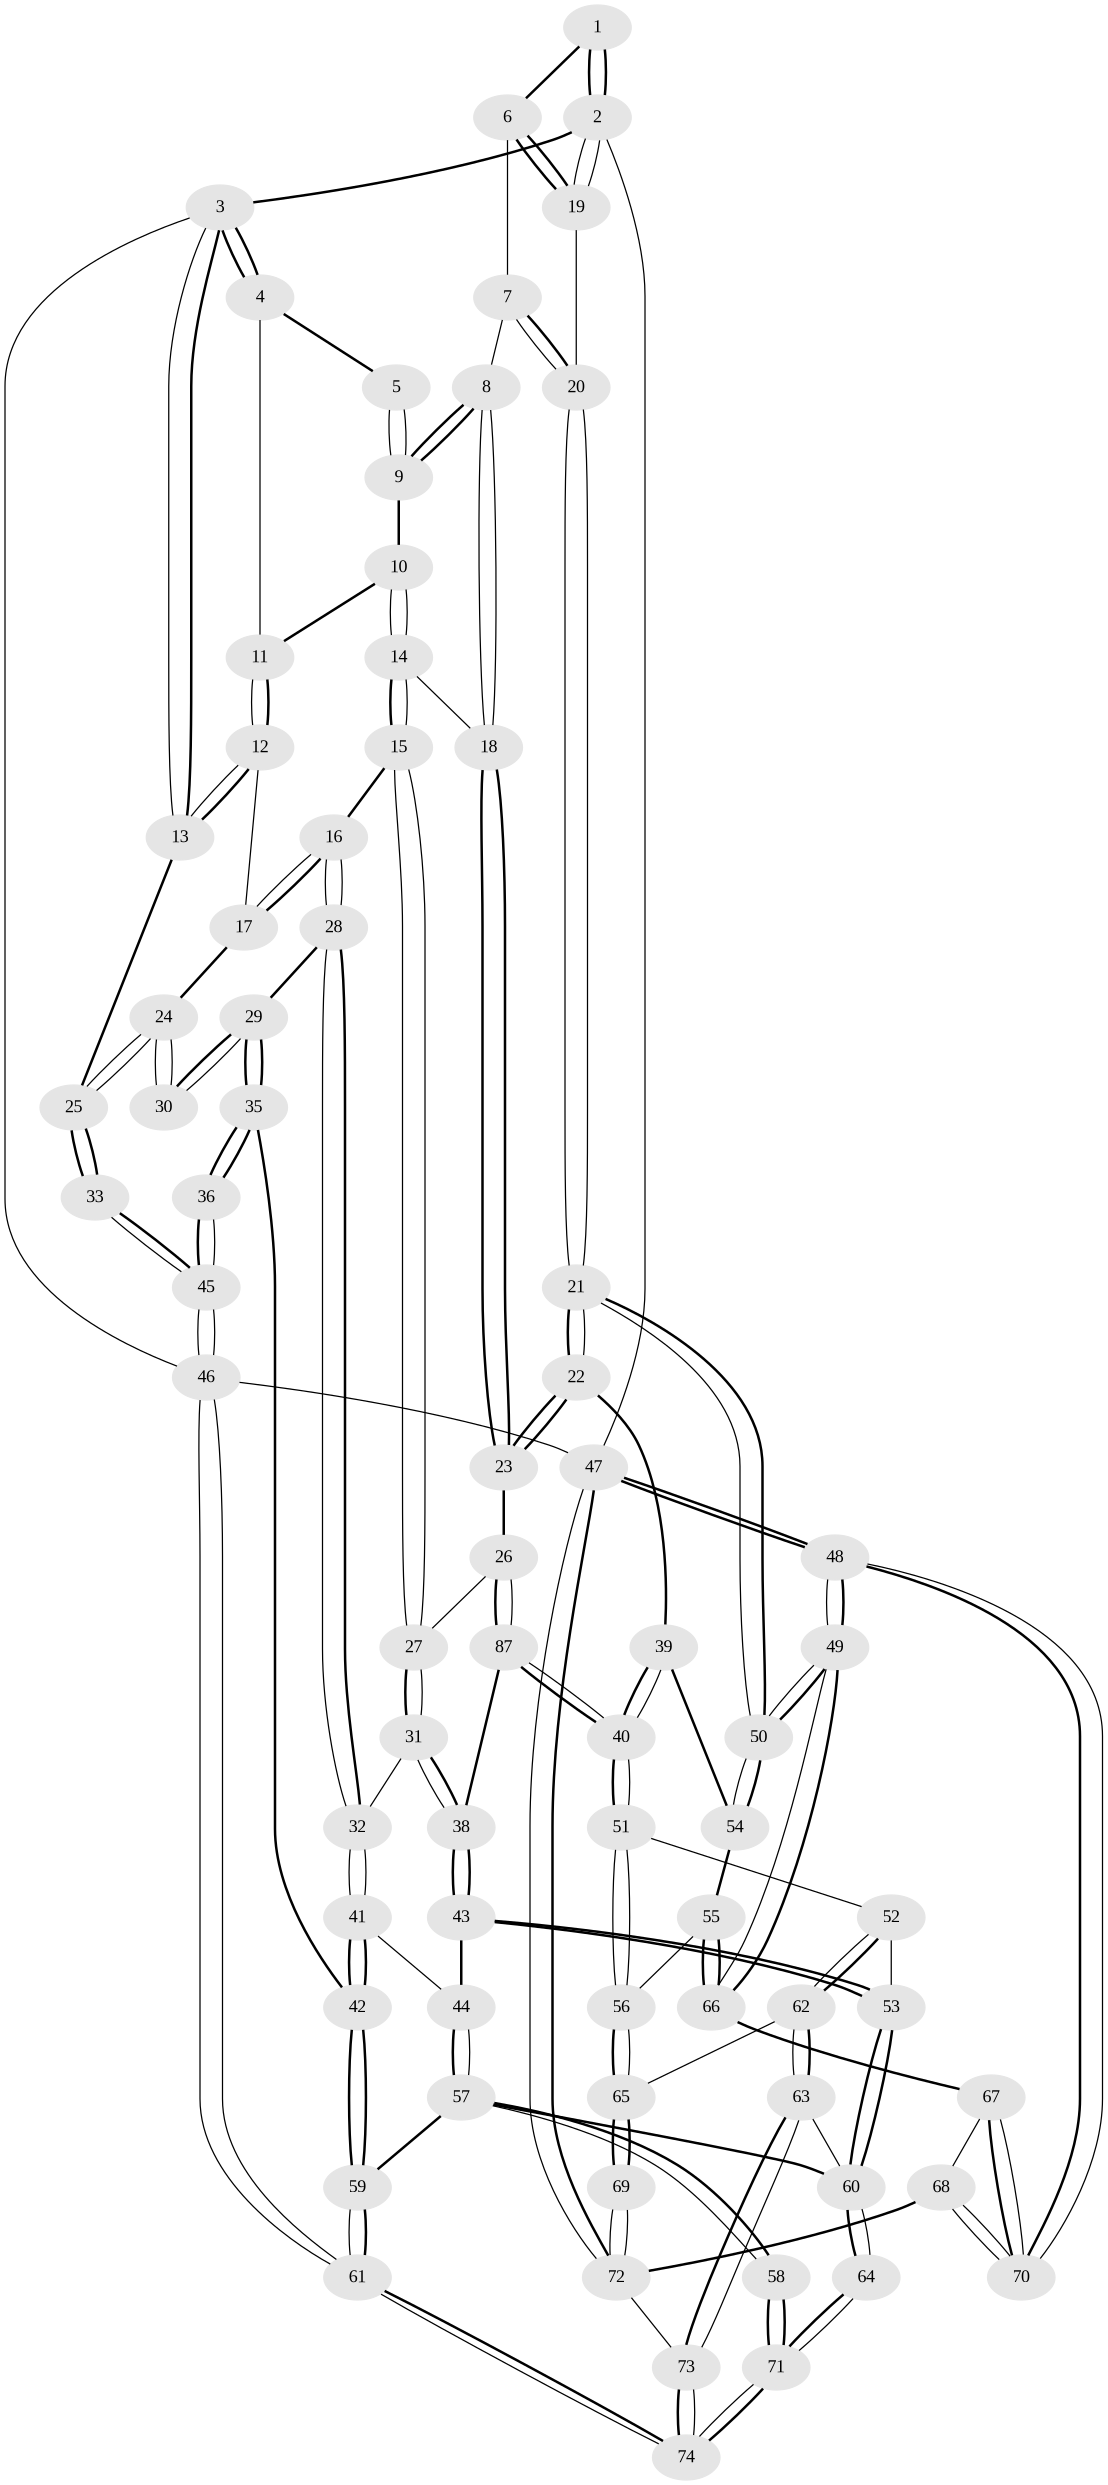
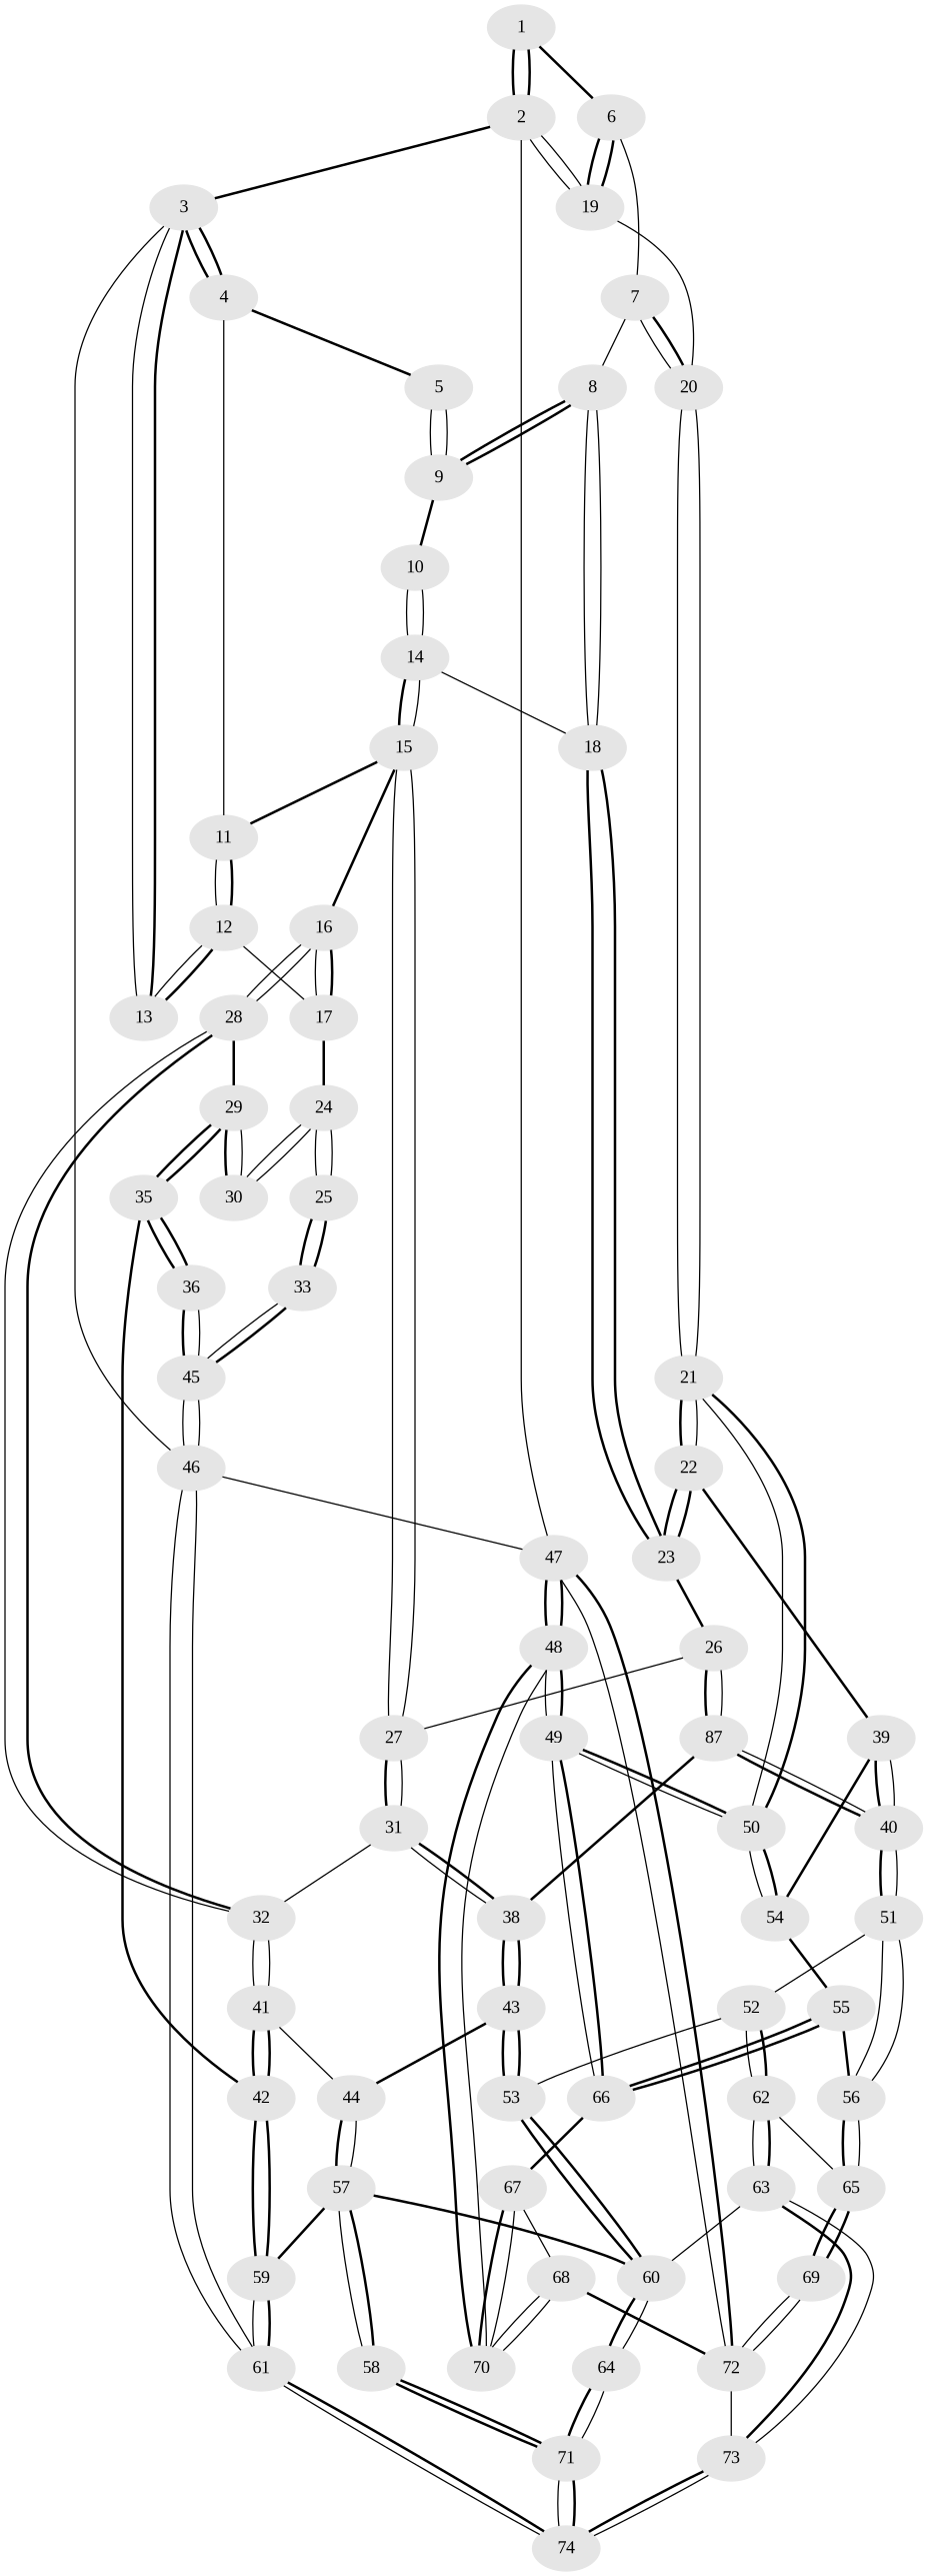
  graph {
    fontname="Liberation Serif"
    node [color=gray90 fontname="Liberation Serif" style=filled]
    edge [fontname="Liberation Serif" style=bold]
    1
    2
    6
    3
    19
    47
    7
    4
    13
    46
    20
    48
    72
    5
    11
    25
    61
    9
    12
    10
    8
    18
    21
    23
    14
    15
    17
    24
    33
    16
    27
    28
    31
    29
    32
    30
    26
    22
    50
    39
    54
    40
    n43 [label=87]
    45
    38
    35
    41
    36
    42
    43
    44
    59
    51
    53
    55
    52
    56
    57
    60
    58
    74
    49
    70
    73
    66
    67
    62
    65
    63
    64
    69
    71
    68
    1 -- 2
    1 -- 2
    1 -- 6
    2 -- 3
    2 -- 19 [style=solid]
    2 -- 19 [style=solid]
    2 -- 47 [style=solid]
    6 -- 19
    6 -- 19
    6 -- 7 [style=solid]
    3 -- 4
    3 -- 4
    3 -- 13 [style=solid]
    3 -- 13
    3 -- 46 [style=solid]
    19 -- 20 [style=solid]
    47 -- 48
    47 -- 48
    47 -- 72 [style=solid]
    47 -- 72
    7 -- 20 [style=solid]
    7 -- 20
    7 -- 8 [style=solid]
    4 -- 5
    4 -- 11 [style=solid]
-   13 -- 25
    46 -- 47 [style=solid]
    46 -- 61 [style=solid]
    46 -- 61 [style=solid]
    20 -- 21 [style=solid]
    20 -- 21 [style=solid]
    48 -- 49 [style=solid]
    48 -- 49
    48 -- 70
    48 -- 70 [style=solid]
    72 -- 73 [style=solid]
    5 -- 9 [style=solid]
    5 -- 9 [style=solid]
    11 -- 12 [style=solid]
    11 -- 12
    25 -- 33
    25 -- 33
    61 -- 74 [style=solid]
    61 -- 74
    9 -- 10
    12 -- 13 [style=solid]
    12 -- 13
    12 -- 17 [style=solid]
-   10 -- 11
+   15 -- 11
    10 -- 14 [style=solid]
    10 -- 14 [style=solid]
    8 -- 9
    8 -- 9
    8 -- 18 [style=solid]
    8 -- 18 [style=solid]
    18 -- 23
    18 -- 23
    21 -- 22
    21 -- 22 [style=solid]
    21 -- 50 [style=solid]
    21 -- 50
    23 -- 26
    14 -- 18 [style=solid]
    14 -- 15
    14 -- 15 [style=solid]
    15 -- 16
    15 -- 27 [style=solid]
    15 -- 27 [style=solid]
    17 -- 24
    24 -- 25 [style=solid]
    24 -- 25 [style=solid]
    24 -- 30 [style=solid]
    24 -- 30 [style=solid]
    33 -- 45 [style=solid]
    33 -- 45
    16 -- 17 [style=solid]
    16 -- 17
    16 -- 28 [style=solid]
    16 -- 28 [style=solid]
    27 -- 31
    27 -- 31 [style=solid]
    28 -- 29
    28 -- 32 [style=solid]
    28 -- 32
    31 -- 32 [style=solid]
    31 -- 38 [style=solid]
    31 -- 38
    29 -- 30
    29 -- 30 [style=solid]
    29 -- 35
    29 -- 35
    32 -- 41 [style=solid]
    32 -- 41 [style=solid]
    26 -- 27 [style=solid]
    26 -- n43
    26 -- n43 [style=solid]
    22 -- 23
    22 -- 23
    22 -- 39
    50 -- 54 [style=solid]
    50 -- 54
    39 -- 54
    39 -- 40
    39 -- 40 [style=solid]
    54 -- 55
    40 -- 51
    40 -- 51 [style=solid]
    n43 -- 40
    n43 -- 40 [style=solid]
    n43 -- 38
    45 -- 46 [style=solid]
    45 -- 46 [style=solid]
    38 -- 43
    38 -- 43
    35 -- 36
    35 -- 36
    35 -- 42
    41 -- 42
    41 -- 42
    41 -- 44 [style=solid]
    36 -- 45
    36 -- 45 [style=solid]
    42 -- 59
    42 -- 59
    43 -- 44
    43 -- 53
    43 -- 53
    44 -- 57
    44 -- 57 [style=solid]
    59 -- 61 [style=solid]
    59 -- 61
    51 -- 52 [style=solid]
    51 -- 56 [style=solid]
    51 -- 56 [style=solid]
    53 -- 60
    53 -- 60
-   55 -- 56 [style=solid]
+   55 -- 56
    55 -- 66
    55 -- 66
    52 -- 53 [style=solid]
    52 -- 62 [style=solid]
    52 -- 62
    56 -- 65
    56 -- 65 [style=solid]
    57 -- 59
    57 -- 60
    57 -- 58 [style=solid]
    57 -- 58
    60 -- 64
    60 -- 64 [style=solid]
    58 -- 71
    58 -- 71
    49 -- 50 [style=solid]
    49 -- 50
    49 -- 66 [style=solid]
    49 -- 66
    73 -- 74
    73 -- 74 [style=solid]
    66 -- 67
    67 -- 70
    67 -- 70 [style=solid]
    67 -- 68 [style=solid]
    62 -- 65 [style=solid]
    62 -- 63 [style=solid]
    62 -- 63
    65 -- 69
    65 -- 69
    63 -- 60 [style=solid]
    63 -- 73
    63 -- 73 [style=solid]
    64 -- 71
    64 -- 71 [style=solid]
    69 -- 72 [style=solid]
    69 -- 72 [style=solid]
    71 -- 74 [style=solid]
    71 -- 74
    68 -- 72
    68 -- 70 [style=solid]
    68 -- 70 [style=solid]
  }
